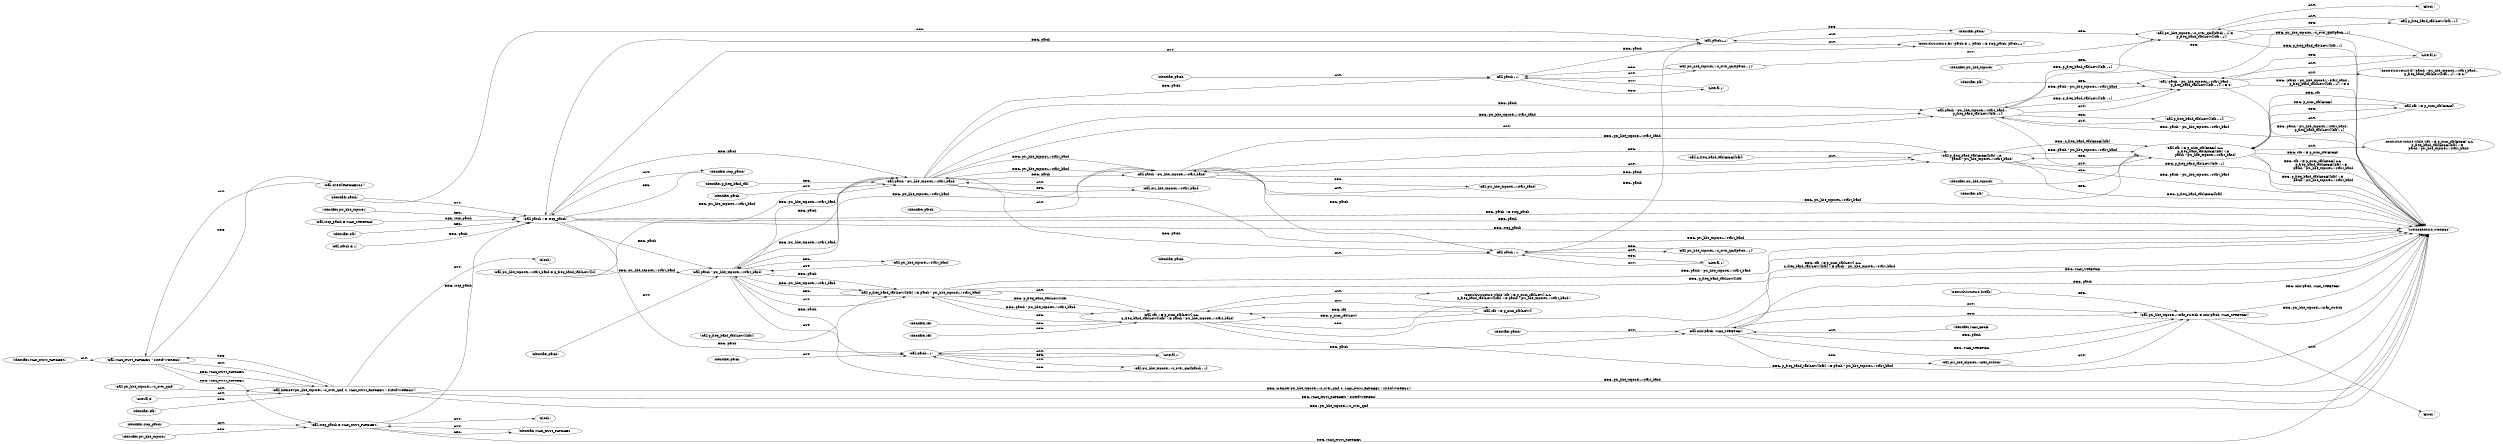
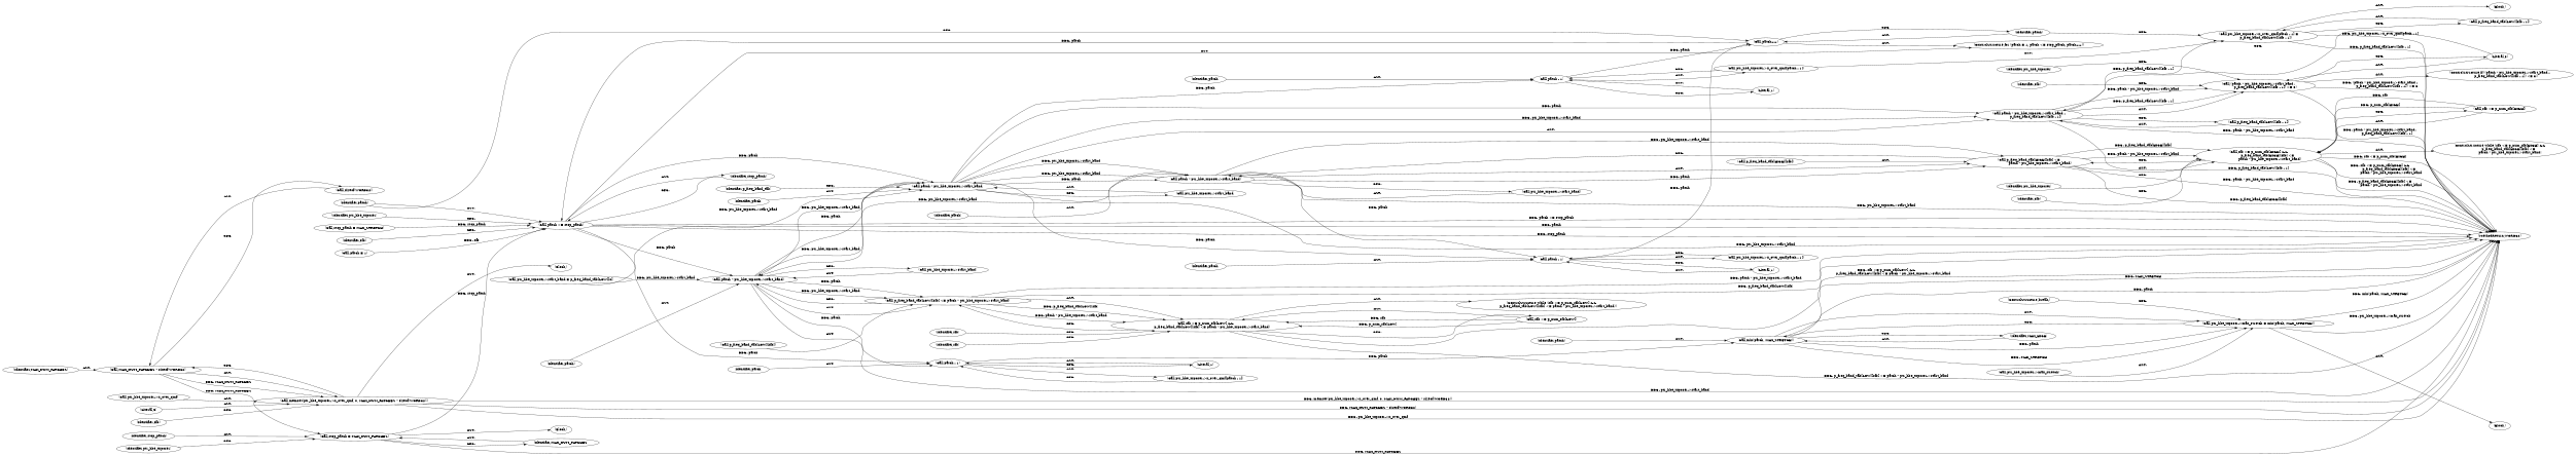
  digraph {
    rankdir=LR
    n1 [label="(Call,MAX_NUM_PATCHES * sizeof(WORD32))"]
    n2 [label="(Call,memset(ptr_hbe_txposer->x_over_qmf, 0, MAX_NUM_PATCHES * sizeof(WORD32)))"]
    n3 [label="(Call,stop_patch = MAX_NUM_PATCHES)"]
-   n4 [label="(Call,sizeof(PATCHES32))"]
+   n4 [label="(Call,sizeof(WORD32))"]
    n5 [label="(MethodReturn,WORD32)"]
    n6 [label="(Block,)"]
    n7 [label="(Call,patch <= stop_patch)"]
    n8 [label="(Identifier,MAX_NUM_PATCHES)"]
    n9 [label="(Block,)"]
    n10 [label="(Call,patch * ptr_hbe_txposer->start_band)"]
    n11 [label="(Call,patch * ptr_hbe_txposer->start_band)"]
    n12 [label="(Call,patch - 1)"]
    n13 [label="(Identifier,stop_patch)"]
    n14 [label="(ControlStructure,for (patch = 1; patch <= stop_patch; patch++))"]
    n15 [label="(Call,p_freq_band_tab[LOW][sfb] <= patch * ptr_hbe_txposer->start_band)"]
    n16 [label="(Call,ptr_hbe_txposer->start_band)"]
    n17 [label="(Call,patch * ptr_hbe_txposer->start_band -\n             p_freq_band_tab[LOW][sfb - 1])"]
    n18 [label="(Call,patch - 1)"]
    n19 [label="(Call,patch * ptr_hbe_txposer->start_band)"]
    n20 [label="(Call,patch - 1)"]
    n21 [label="(Call,ptr_hbe_txposer->start_band)"]
    n22 [label="(Call,min(patch, MAX_STRETCH))"]
    n23 [label="(Call,ptr_hbe_txposer->x_over_qmf[patch - 1])"]
    n24 [label="(Literal,1)"]
    n25 [label="(Call,sfb <= p_num_sfb[LOW] &&\n             p_freq_band_tab[LOW][sfb] <= patch * ptr_hbe_txposer->start_band)"]
    n26 [label="(ControlStructure,while (sfb <= p_num_sfb[LOW] &&\n             p_freq_band_tab[LOW][sfb] <= patch * ptr_hbe_txposer->start_band))"]
    n27 [label="(Call,sfb <= p_num_sfb[LOW])"]
    n28 [label="(Call,(patch * ptr_hbe_txposer->start_band -\n             p_freq_band_tab[LOW][sfb - 1]) <= 3)"]
    n29 [label="(Call,ptr_hbe_txposer->x_over_qmf[patch - 1] =\n              p_freq_band_tab[LOW][sfb - 1])"]
    n30 [label="(Call,p_freq_band_tab[LOW][sfb - 1])"]
    n31 [label="(Call,patch++)"]
    n32 [label="(Literal,1)"]
    n33 [label="(Call,ptr_hbe_txposer->x_over_qmf[patch - 1])"]
    n34 [label="(Call,p_freq_band_tab[HIGH][sfb] <=\n                     patch * ptr_hbe_txposer->start_band)"]
    n35 [label="(Call,ptr_hbe_txposer->start_band)"]
    n36 [label="(Literal,1)"]
    n37 [label="(Call,ptr_hbe_txposer->x_over_qmf[patch - 1])"]
    n38 [label="(Literal,3)"]
    n39 [label="(ControlStructure,if ((patch * ptr_hbe_txposer->start_band -\n             p_freq_band_tab[LOW][sfb - 1]) <= 3))"]
    n40 [label="(Call,p_freq_band_tab[LOW][sfb - 1])"]
    n41 [label="(Block,)"]
    n42 [label="(Identifier,patch)"]
    n43 [label="(Call,sfb <= p_num_sfb[HIGH] &&\n                 p_freq_band_tab[HIGH][sfb] <=\n                     patch * ptr_hbe_txposer->start_band)"]
    n44 [label="(Call,sfb <= p_num_sfb[HIGH])"]
    n45 [label="(ControlStructure,while (sfb <= p_num_sfb[HIGH] &&\n                 p_freq_band_tab[HIGH][sfb] <=\n                     patch * ptr_hbe_txposer->start_band))"]
    n46 [label="(Call,ptr_hbe_txposer->max_stretch = min(patch, MAX_STRETCH))"]
    n47 [label="(Identifier,MAX_HIGH)"]
    n48 [label="(Block,)"]
    n49 [label="(Identifier,sfb)"]
    n50 [label="(Call,p_freq_band_tab[LOW][sfb])"]
    n51 [label="(Identifier,patch)"]
    n52 [label="(Identifier,sfb)"]
    n53 [label="(Identifier,sfb)"]
    n54 [label="(Call,ptr_hbe_txposer->x_over_qmf)"]
    n55 [label="(Call,ptr_hbe_txposer->start_band = p_freq_band_tab[LOW][0])"]
    n56 [label="(Call,patch = 1)"]
    n57 [label="(Identifier,patch)"]
    n58 [label="(ControlStructure,break;)"]
    n59 [label="(Identifier,MAX_NUM_PATCHES)"]
    n60 [label="(Identifier,ptr_hbe_txposer)"]
    n61 [label="(Identifier,sfb)"]
    n62 [label="(Identifier,ptr_hbe_txposer)"]
    n63 [label="(Literal,5)"]
    n64 [label="(Identifier,p_freq_band_tab)"]
    n65 [label="(Call,p_freq_band_tab[HIGH][sfb])"]
    n66 [label="(Identifier,patch)"]
    n67 [label="(Identifier,ptr_hbe_txposer)"]
    n68 [label="(Identifier,ptr_hbe_txposer)"]
    n69 [label="(Identifier,patch)"]
    n70 [label="(Identifier,patch)"]
    n71 [label="(Call,stop_patch = MAX_STRETCH)"]
    n72 [label="(Identifier,patch)"]
    n73 [label="(Identifier,patch)"]
    n74 [label="(Identifier,stop_patch)"]
    n75 [label="(Identifier,sfb)"]
    n76 [label="(Identifier,sfb)"]
    n77 [label="(Identifier,patch)"]
    n78 [label="(Call,ptr_hbe_txposer->max_stretch)"]
    n1 -> n2 [label="AST: "]
    n1 -> n2 [label="DDG: MAX_NUM_PATCHES"]
    n1 -> n3 [label="DDG: MAX_NUM_PATCHES"]
    n1 -> n4 [label="CFG: "]
    n2 -> n1 [label="CFG: "]
    n2 -> n5 [label="DDG: memset(ptr_hbe_txposer->x_over_qmf, 0, MAX_NUM_PATCHES * sizeof(WORD32))"]
    n2 -> n5 [label="DDG: MAX_NUM_PATCHES * sizeof(WORD32)"]
    n2 -> n5 [label="DDG: ptr_hbe_txposer->x_over_qmf"]
    n2 -> n6 [label="AST: "]
    n3 -> n5 [label="DDG: MAX_NUM_PATCHES"]
    n3 -> n7 [label="DDG: stop_patch"]
    n3 -> n8 [label="CFG: "]
    n3 -> n9 [label="AST: "]
    n4 -> n1 [label="AST: "]
    n7 -> n5 [label="DDG: patch <= stop_patch"]
    n7 -> n5 [label="DDG: patch"]
    n7 -> n5 [label="DDG: stop_patch"]
    n7 -> n10 [label="DDG: patch"]
    n7 -> n11 [label="DDG: patch"]
    n7 -> n12 [label="DDG: patch"]
    n7 -> n13 [label="CFG: "]
    n7 -> n14 [label="AST: "]
    n8 -> n3 [label="AST: "]
    n10 -> n5 [label="DDG: ptr_hbe_txposer->start_band"]
    n10 -> n11 [label="DDG: patch"]
    n10 -> n11 [label="DDG: ptr_hbe_txposer->start_band"]
    n10 -> n12 [label="DDG: patch"]
    n10 -> n15 [label="AST: "]
    n10 -> n15 [label="DDG: patch"]
    n10 -> n15 [label="DDG: ptr_hbe_txposer->start_band"]
    n10 -> n16 [label="CFG: "]
    n11 -> n5 [label="DDG: ptr_hbe_txposer->start_band"]
    n11 -> n10 [label="DDG: ptr_hbe_txposer->start_band"]
    n11 -> n17 [label="AST: "]
    n11 -> n17 [label="DDG: patch"]
    n11 -> n17 [label="DDG: ptr_hbe_txposer->start_band"]
    n11 -> n18 [label="DDG: patch"]
    n11 -> n19 [label="DDG: patch"]
    n11 -> n19 [label="DDG: ptr_hbe_txposer->start_band"]
    n11 -> n20 [label="DDG: patch"]
    n11 -> n21 [label="CFG: "]
    n12 -> n22 [label="DDG: patch"]
    n12 -> n23 [label="AST: "]
    n12 -> n24 [label="CFG: "]
    n13 -> n7 [label="AST: "]
    n15 -> n5 [label="DDG: patch * ptr_hbe_txposer->start_band"]
    n15 -> n5 [label="DDG: p_freq_band_tab[LOW][sfb]"]
    n15 -> n10 [label="CFG: "]
    n15 -> n25 [label="AST: "]
    n15 -> n25 [label="DDG: p_freq_band_tab[LOW][sfb]"]
    n15 -> n25 [label="DDG: patch * ptr_hbe_txposer->start_band"]
    n16 -> n10 [label="AST: "]
    n17 -> n5 [label="DDG: patch * ptr_hbe_txposer->start_band"]
    n17 -> n5 [label="DDG: p_freq_band_tab[LOW][sfb - 1]"]
    n17 -> n28 [label="AST: "]
    n17 -> n28 [label="DDG: patch * ptr_hbe_txposer->start_band"]
    n17 -> n28 [label="DDG: p_freq_band_tab[LOW][sfb - 1]"]
    n17 -> n29 [label="DDG: p_freq_band_tab[LOW][sfb - 1]"]
    n17 -> n30 [label="CFG: "]
    n18 -> n31 [label="DDG: patch"]
    n18 -> n32 [label="CFG: "]
    n18 -> n33 [label="AST: "]
    n19 -> n5 [label="DDG: ptr_hbe_txposer->start_band"]
    n19 -> n10 [label="DDG: ptr_hbe_txposer->start_band"]
    n19 -> n11 [label="DDG: ptr_hbe_txposer->start_band"]
    n19 -> n20 [label="DDG: patch"]
    n19 -> n34 [label="AST: "]
    n19 -> n34 [label="DDG: patch"]
    n19 -> n34 [label="DDG: ptr_hbe_txposer->start_band"]
    n19 -> n35 [label="CFG: "]
    n20 -> n31 [label="DDG: patch"]
    n20 -> n36 [label="CFG: "]
    n20 -> n37 [label="AST: "]
    n21 -> n11 [label="AST: "]
    n22 -> n5 [label="DDG: MAX_STRETCH"]
    n22 -> n5 [label="DDG: patch"]
    n22 -> n46 [label="AST: "]
    n22 -> n46 [label="DDG: patch"]
    n22 -> n46 [label="DDG: MAX_STRETCH"]
-   n22 -> n78 [label="CFG: "]
+   n22 -> n47 [label="CFG: "]
    n23 -> n12 [label="CFG: "]
    n24 -> n12 [label="AST: "]
    n25 -> n5 [label="DDG: sfb <= p_num_sfb[LOW] &&\n             p_freq_band_tab[LOW][sfb] <= patch * ptr_hbe_txposer->start_band"]
    n25 -> n5 [label="DDG: p_freq_band_tab[LOW][sfb] <= patch * ptr_hbe_txposer->start_band"]
    n25 -> n15 [label="CFG: "]
    n25 -> n26 [label="AST: "]
    n25 -> n27 [label="CFG: "]
    n27 -> n25 [label="AST: "]
    n27 -> n25 [label="DDG: sfb"]
    n27 -> n25 [label="DDG: p_num_sfb[LOW]"]
    n28 -> n5 [label="DDG: (patch * ptr_hbe_txposer->start_band -\n             p_freq_band_tab[LOW][sfb - 1]) <= 3"]
    n28 -> n5 [label="DDG: patch * ptr_hbe_txposer->start_band -\n             p_freq_band_tab[LOW][sfb - 1]"]
    n28 -> n38 [label="CFG: "]
    n28 -> n39 [label="AST: "]
    n29 -> n5 [label="DDG: ptr_hbe_txposer->x_over_qmf[patch - 1]"]
    n29 -> n5 [label="DDG: p_freq_band_tab[LOW][sfb - 1]"]
    n29 -> n40 [label="CFG: "]
    n29 -> n41 [label="AST: "]
    n30 -> n17 [label="AST: "]
    n31 -> n7 [label="DDG: patch"]
    n31 -> n14 [label="AST: "]
    n31 -> n42 [label="CFG: "]
    n32 -> n18 [label="AST: "]
    n33 -> n18 [label="CFG: "]
    n33 -> n29 [label="AST: "]
    n34 -> n5 [label="DDG: p_freq_band_tab[HIGH][sfb]"]
    n34 -> n5 [label="DDG: patch * ptr_hbe_txposer->start_band"]
    n34 -> n19 [label="CFG: "]
    n34 -> n43 [label="AST: "]
    n34 -> n43 [label="DDG: p_freq_band_tab[HIGH][sfb]"]
    n34 -> n43 [label="DDG: patch * ptr_hbe_txposer->start_band"]
    n35 -> n19 [label="AST: "]
    n36 -> n20 [label="AST: "]
    n37 -> n20 [label="CFG: "]
    n38 -> n17 [label="CFG: "]
    n38 -> n28 [label="AST: "]
    n40 -> n29 [label="AST: "]
    n42 -> n29 [label="CFG: "]
    n42 -> n31 [label="AST: "]
    n43 -> n5 [label="DDG: sfb <= p_num_sfb[HIGH]"]
    n43 -> n5 [label="DDG: sfb <= p_num_sfb[HIGH] &&\n                 p_freq_band_tab[HIGH][sfb] <=\n                     patch * ptr_hbe_txposer->start_band"]
    n43 -> n5 [label="DDG: p_freq_band_tab[HIGH][sfb] <=\n                     patch * ptr_hbe_txposer->start_band"]
    n43 -> n34 [label="CFG: "]
    n43 -> n44 [label="CFG: "]
    n43 -> n45 [label="AST: "]
    n44 -> n43 [label="AST: "]
    n44 -> n43 [label="DDG: sfb"]
    n44 -> n43 [label="DDG: p_num_sfb[HIGH]"]
    n46 -> n5 [label="DDG: min(patch, MAX_STRETCH)"]
    n46 -> n5 [label="DDG: ptr_hbe_txposer->max_stretch"]
    n46 -> n22 [label="CFG: "]
    n46 -> n48 [label="AST: "]
    n47 -> n22 [label="AST: "]
    n49 -> n43 [label="CFG: "]
    n50 -> n15 [label="AST: "]
    n51 -> n7 [label="AST: "]
    n51 -> n31 [label="CFG: "]
    n52 -> n25 [label="CFG: "]
    n53 -> n7 [label="CFG: "]
    n54 -> n2 [label="AST: "]
    n55 -> n10 [label="DDG: ptr_hbe_txposer->start_band"]
    n55 -> n11 [label="DDG: ptr_hbe_txposer->start_band"]
-   n56 -> n7 [label="DDG: patch"]
+   n56 -> n7 [label="DDG: sfb"]
    n57 -> n19 [label="AST: "]
    n58 -> n46 [label="CFG: "]
    n59 -> n1 [label="AST: "]
    n60 -> n3 [label="CFG: "]
    n61 -> n25 [label="CFG: "]
    n62 -> n7 [label="CFG: "]
    n63 -> n2 [label="AST: "]
    n64 -> n11 [label="CFG: "]
    n65 -> n34 [label="AST: "]
    n66 -> n11 [label="AST: "]
    n67 -> n43 [label="CFG: "]
    n68 -> n28 [label="CFG: "]
    n69 -> n12 [label="AST: "]
    n70 -> n10 [label="AST: "]
-   n71 -> n7 [label="CFG: stop_patch"]
+   n71 -> n7 [label="DDG: stop_patch"]
    n72 -> n22 [label="AST: "]
    n73 -> n18 [label="AST: "]
    n74 -> n3 [label="AST: "]
    n75 -> n2 [label="CFG: "]
    n76 -> n28 [label="CFG: "]
    n77 -> n20 [label="AST: "]
    n78 -> n46 [label="AST: "]
  }
